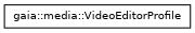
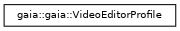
  digraph {
    rankdir=TB
-   n1 [color=black fillcolor=white fontname=Helvetica fontsize=10 height=0.2 label="gaia::media::VideoEditorProfile" shape=record style=filled width=0.4]
+   n1 [color=black fillcolor=white fontname=Helvetica fontsize=10 height=0.2 label="gaia::gaia::VideoEditorProfile" shape=record style=filled width=0.4]
  }
